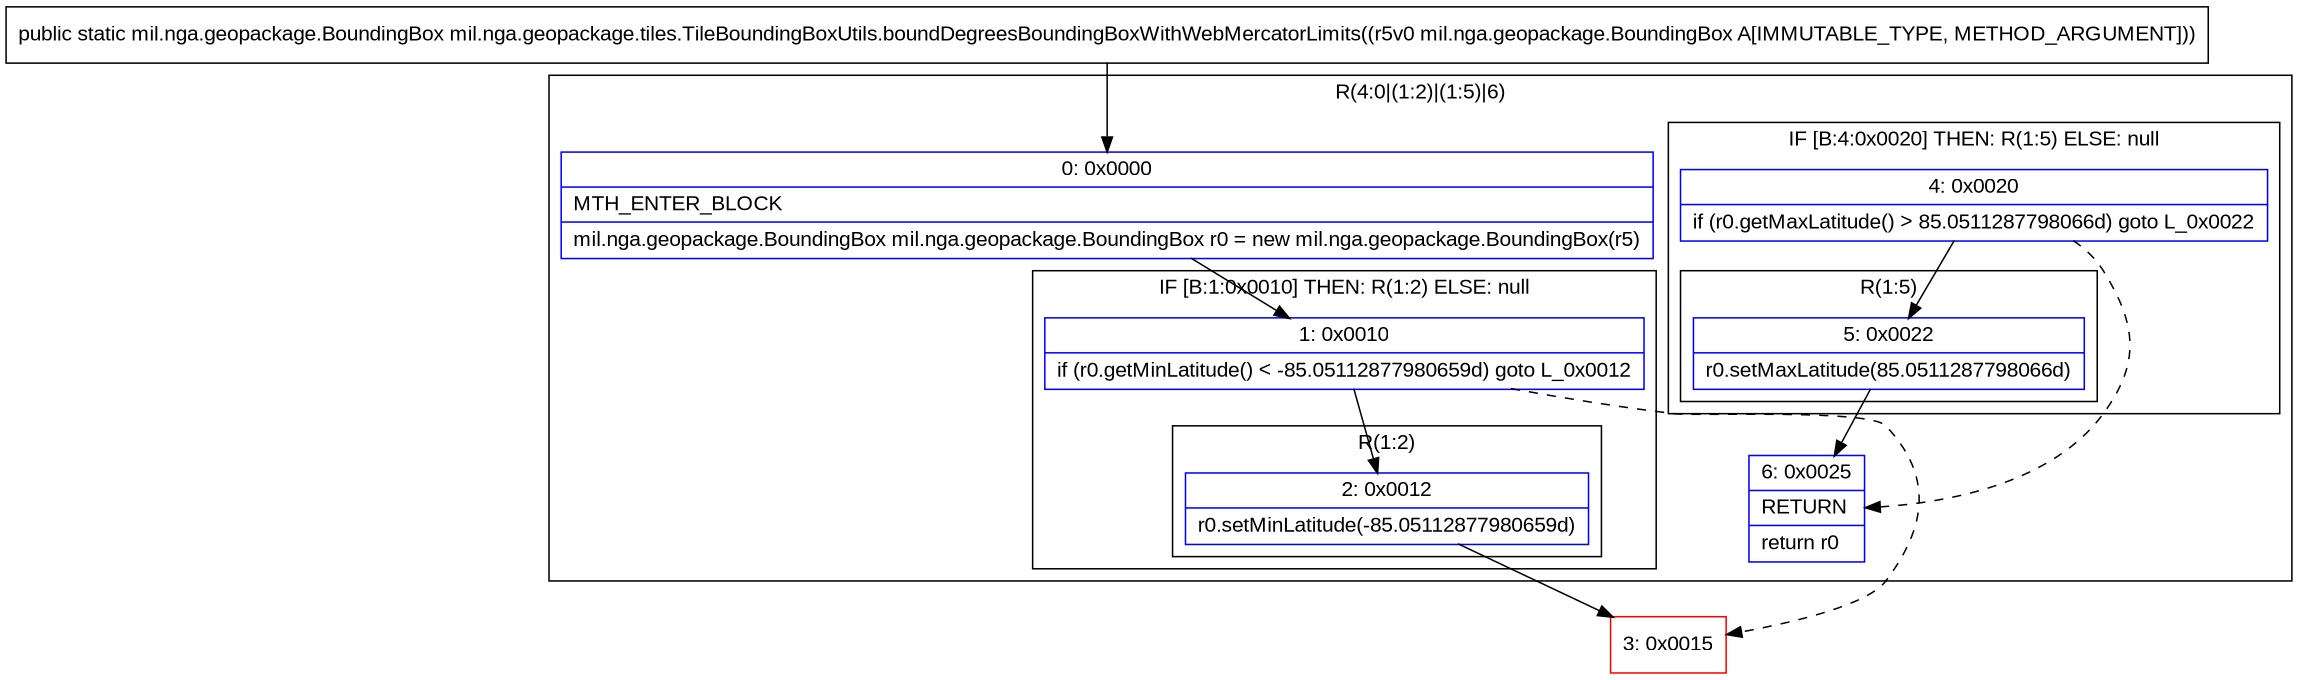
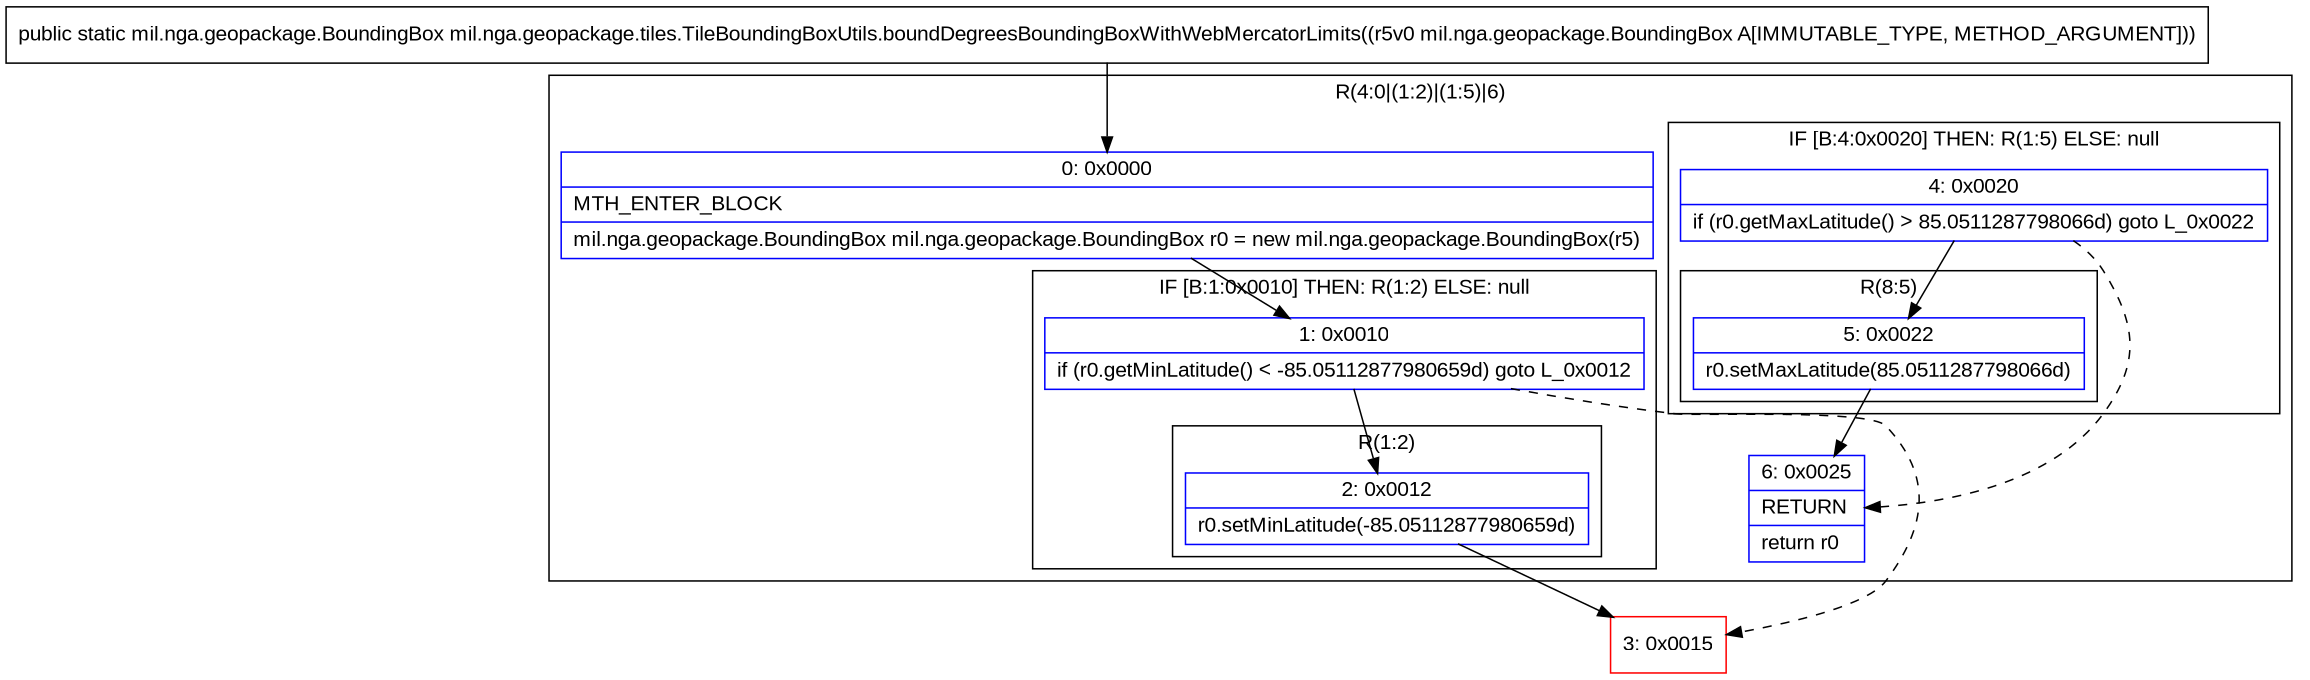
  digraph {
    fontname="Liberation Sans"
    node [color=blue fontname="Liberation Sans" shape=record]
    edge [fontname="Liberation Sans"]
    n1 [label="{2\:\ 0x0012|r0.setMinLatitude(\-85.05112877980659d)\l}"]
    n2 [label="{1\:\ 0x0010|if (r0.getMinLatitude() \< \-85.05112877980659d) goto L_0x0012\l}"]
    n3 [label="{5\:\ 0x0022|r0.setMaxLatitude(85.0511287798066d)\l}"]
    n4 [label="{4\:\ 0x0020|if (r0.getMaxLatitude() \> 85.0511287798066d) goto L_0x0022\l}"]
    n5 [label="{0\:\ 0x0000|MTH_ENTER_BLOCK\l|mil.nga.geopackage.BoundingBox mil.nga.geopackage.BoundingBox r0 = new mil.nga.geopackage.BoundingBox(r5)\l}"]
    n6 [label="{6\:\ 0x0025|RETURN\l|return r0\l}"]
    n7 [color=red label="{3\:\ 0x0015}"]
    n8 [label="{public static mil.nga.geopackage.BoundingBox mil.nga.geopackage.tiles.TileBoundingBoxUtils.boundDegreesBoundingBoxWithWebMercatorLimits((r5v0 mil.nga.geopackage.BoundingBox A[IMMUTABLE_TYPE, METHOD_ARGUMENT])) }" color=""]
    subgraph cluster_1 {
      label="R(4:0|(1:2)|(1:5)|6)"
      n5
      n6
      subgraph cluster_2 {
        label="IF [B:1:0x0010] THEN: R(1:2) ELSE: null"
        n2
        subgraph cluster_3 {
          label="R(1:2)"
          n1
        }
      }
      subgraph cluster_4 {
        label="IF [B:4:0x0020] THEN: R(1:5) ELSE: null"
        n4
        subgraph cluster_5 {
-         label="R(1:5)"
+         label="R(8:5)"
          n3
        }
      }
    }
    n1 -> n7
    n2 -> n1
    n2 -> n7 [style=dashed]
    n3 -> n6
    n4 -> n3
    n4 -> n6 [style=dashed]
    n5 -> n2
    n8 -> n5
  }
